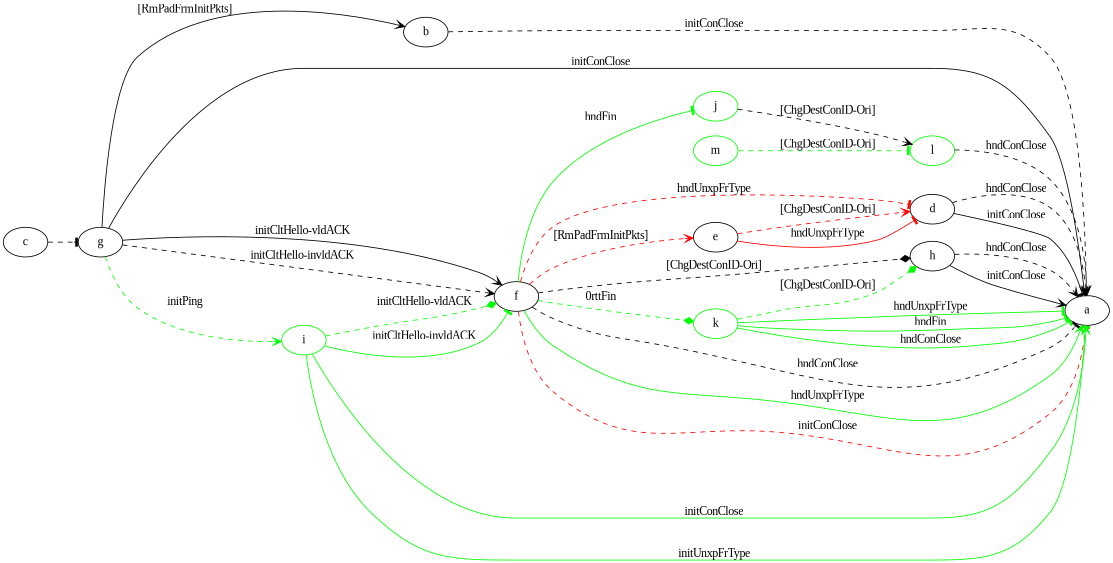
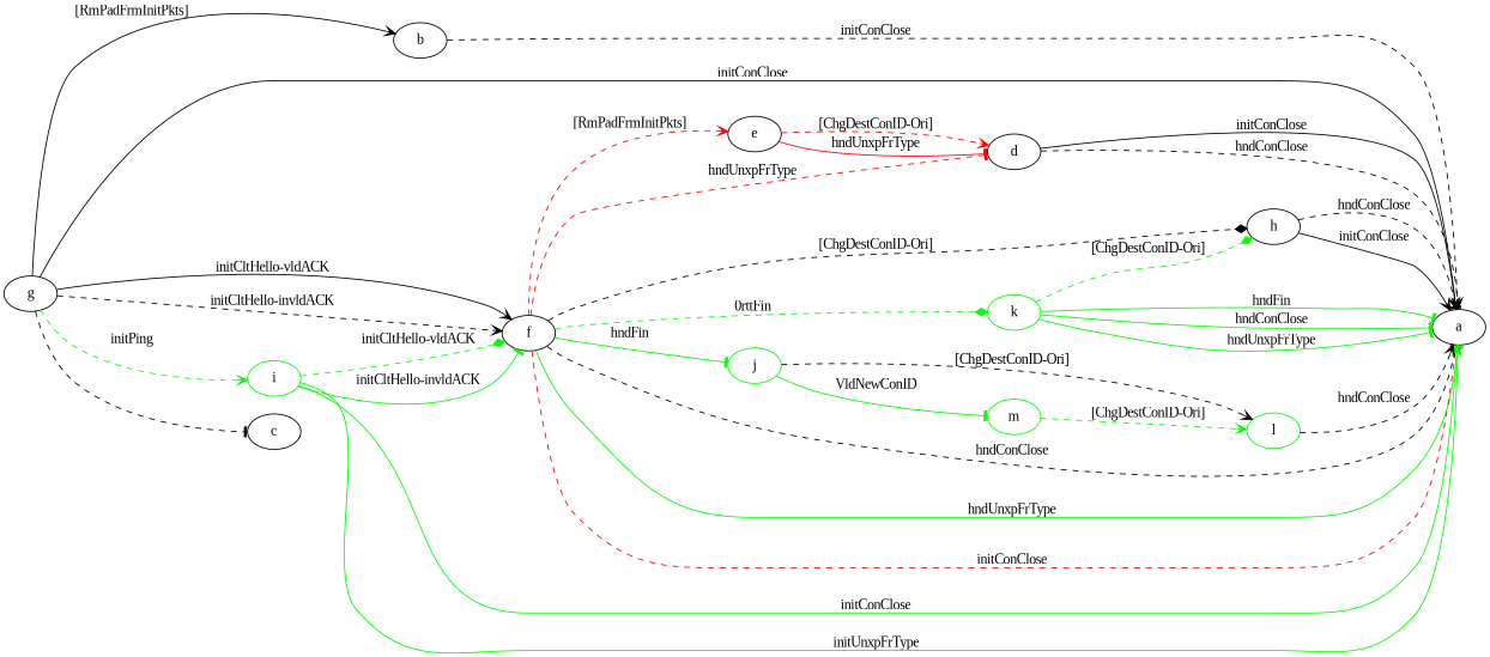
  digraph {
    fontname="Liberation Serif"
    rankdir=LR
    node [fontname="Liberation Serif"]
    edge [arrowhead=vee fontname="Liberation Serif" style=dashed color=green]
    b
    a
    c
    g
    f
    i [color=green]
    d
    e
    h
    j [color=green]
    k [color=green]
    l [color=green]
    m [color=green]
    b -> a [label="initConClose " color=""]
-   c -> g [arrowhead=tee color=""]
+   g -> c [arrowhead=tee color=""]
    g -> b [label="[RmPadFrmInitPkts] " style=solid color=""]
    g -> a [label="initConClose " style=solid color=""]
    g -> f [label="initCltHello-vldACK " style=solid color=""]
    g -> f [label="initCltHello-invldACK " color=""]
    g -> i [label="initPing "]
    f -> a [arrowhead=tee label="hndConClose " color=""]
    f -> a [label="hndUnxpFrType " style=solid]
    f -> a [arrowhead=tee color=red label="initConClose "]
    f -> d [arrowhead=tee color=red label="hndUnxpFrType "]
    f -> e [color=red label="[RmPadFrmInitPkts] "]
    f -> h [arrowhead=diamond label="[ChgDestConID-Ori] " color=""]
    f -> j [arrowhead=tee label="hndFin " style=solid]
    f -> k [arrowhead=diamond label="0rttFin "]
    i -> a [label="initConClose " style=solid]
    i -> a [arrowhead=tee label="initUnxpFrType " style=solid]
    i -> f [arrowhead=diamond label="initCltHello-vldACK "]
    i -> f [arrowhead=tee label="initCltHello-invldACK " style=solid]
    d -> a [arrowhead=tee label="initConClose " style=solid color=""]
    d -> a [label="hndConClose " color=""]
    e -> d [arrowhead=tee color=red label="hndUnxpFrType " style=solid]
    e -> d [color=red label="[ChgDestConID-Ori] "]
    h -> a [label="initConClose " style=solid color=""]
    h -> a [label="hndConClose " color=""]
    j -> l [color=black label="[ChgDestConID-Ori] "]
+   j -> m [arrowhead=tee label="VldNewConID " style=solid]
    k -> a [arrowhead=tee label="hndFin " style=solid]
    k -> a [arrowhead=tee label="hndConClose " style=solid]
    k -> a [arrowhead=tee label="hndUnxpFrType " style=solid]
    k -> h [arrowhead=diamond label="[ChgDestConID-Ori] "]
    l -> a [color=black label="hndConClose "]
-   m -> l [arrowhead=tee label="[ChgDestConID-Ori] "]
+   m -> l [label="[ChgDestConID-Ori] "]
  }
